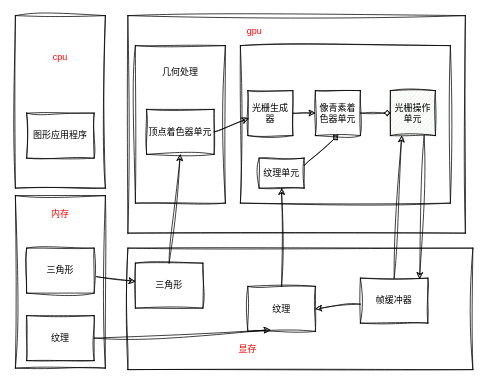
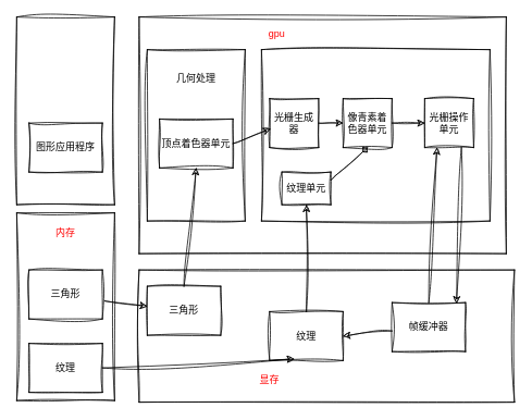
  <mxCell id="0" />
  <mxCell id="1" parent="0" />
  <mxCell id="2" value="" style="rounded=0;whiteSpace=wrap;html=1;sketch=1;curveFitting=1;jiggle=2;" vertex="1" parent="1"><mxGeometry x="20" y="20" width="120" height="230" as="geometry" /></mxCell>
  <mxCell id="3" value="" style="rounded=0;whiteSpace=wrap;html=1;sketch=1;curveFitting=1;jiggle=2;" vertex="1" parent="1"><mxGeometry x="20" y="260" width="120" height="230" as="geometry" /></mxCell>
  <mxCell id="4" value="" style="rounded=0;whiteSpace=wrap;html=1;sketch=1;curveFitting=1;jiggle=2;" vertex="1" parent="1"><mxGeometry x="170" y="20" width="450" height="290" as="geometry" /></mxCell>
  <mxCell id="5" value="" style="rounded=0;whiteSpace=wrap;html=1;sketch=1;curveFitting=1;jiggle=2;" vertex="1" parent="1"><mxGeometry x="170" y="330" width="460" height="162" as="geometry" /></mxCell>
  <mxCell id="6" value="图形应用程序" style="rounded=0;whiteSpace=wrap;html=1;sketch=1;curveFitting=1;jiggle=2;" vertex="1" parent="1"><mxGeometry x="35" y="150" width="90" height="60" as="geometry" /></mxCell>
- <mxCell id="7" value="cpu" style="text;html=1;strokeColor=none;fillColor=none;align=center;verticalAlign=middle;whiteSpace=wrap;rounded=0;sketch=1;curveFitting=1;jiggle=2;fontColor=#FF0000;" vertex="1" parent="1"><mxGeometry x="50" y="60" width="60" height="30" as="geometry" /></mxCell>
  <mxCell id="8" value="纹理" style="rounded=0;whiteSpace=wrap;html=1;sketch=1;curveFitting=1;jiggle=2;" vertex="1" parent="1"><mxGeometry x="35" y="420" width="90" height="60" as="geometry" /></mxCell>
  <mxCell id="9" value="三角形" style="rounded=0;whiteSpace=wrap;html=1;sketch=1;curveFitting=1;jiggle=2;" vertex="1" parent="1"><mxGeometry x="35" y="330" width="90" height="60" as="geometry" /></mxCell>
  <mxCell id="10" value="内存" style="text;html=1;strokeColor=none;fillColor=none;align=center;verticalAlign=middle;whiteSpace=wrap;rounded=0;fontColor=#FF0000;" vertex="1" parent="1"><mxGeometry x="50" y="270" width="60" height="30" as="geometry" /></mxCell>
  <mxCell id="11" value="" style="rounded=0;whiteSpace=wrap;html=1;sketch=1;curveFitting=1;jiggle=2;glass=0;" vertex="1" parent="1"><mxGeometry x="180" y="60" width="120" height="210" as="geometry" /></mxCell>
  <mxCell id="12" value="顶点着色器单元" style="rounded=0;whiteSpace=wrap;html=1;sketch=1;curveFitting=1;jiggle=2;" vertex="1" parent="1"><mxGeometry x="195" y="145" width="90" height="60" as="geometry" /></mxCell>
  <mxCell id="13" value="几何处理" style="text;html=1;strokeColor=none;fillColor=none;align=center;verticalAlign=middle;whiteSpace=wrap;rounded=0;sketch=1;curveFitting=1;jiggle=2;" vertex="1" parent="1"><mxGeometry x="210" y="80" width="60" height="30" as="geometry" /></mxCell>
  <mxCell id="14" value="三角形" style="rounded=0;whiteSpace=wrap;html=1;sketch=1;curveFitting=1;jiggle=2;" vertex="1" parent="1"><mxGeometry x="180" y="350" width="90" height="60" as="geometry" /></mxCell>
  <mxCell id="15" value="纹理" style="rounded=0;whiteSpace=wrap;html=1;sketch=1;curveFitting=1;jiggle=2;" vertex="1" parent="1"><mxGeometry x="330" y="381" width="90" height="60" as="geometry" /></mxCell>
  <mxCell id="16" value="帧缓冲器" style="rounded=0;whiteSpace=wrap;html=1;sketch=1;curveFitting=1;jiggle=2;" vertex="1" parent="1"><mxGeometry x="480" y="370" width="90" height="60" as="geometry" /></mxCell>
  <mxCell id="17" value="gpu" style="text;html=1;strokeColor=none;fillColor=none;align=center;verticalAlign=middle;whiteSpace=wrap;rounded=0;sketch=1;curveFitting=1;jiggle=2;fontColor=#FF0000;" vertex="1" parent="1"><mxGeometry x="309" y="26" width="60" height="30" as="geometry" /></mxCell>
  <mxCell id="18" value="显存" style="text;html=1;strokeColor=none;fillColor=none;align=center;verticalAlign=middle;whiteSpace=wrap;rounded=0;fontColor=#FF0000;" vertex="1" parent="1"><mxGeometry x="300" y="450" width="60" height="30" as="geometry" /></mxCell>
  <mxCell id="19" value="" style="endArrow=classic;html=1;rounded=0;entryX=0.5;entryY=1;entryDx=0;entryDy=0;sketch=1;curveFitting=1;jiggle=2;exitX=0.5;exitY=0;exitDx=0;exitDy=0;" edge="1" parent="1" source="14" target="12"><mxGeometry width="50" height="50" relative="1" as="geometry"><mxPoint x="230" y="370" as="sourcePoint" /><mxPoint x="280" y="320" as="targetPoint" /></mxGeometry></mxCell>
  <mxCell id="20" value="" style="rounded=0;whiteSpace=wrap;html=1;sketch=1;curveFitting=1;jiggle=2;glass=0;" vertex="1" parent="1"><mxGeometry x="320" y="60" width="280" height="210" as="geometry" /></mxCell>
  <mxCell id="21" value="光栅生成器" style="rounded=0;whiteSpace=wrap;html=1;sketch=1;curveFitting=1;jiggle=2;" vertex="1" parent="1"><mxGeometry x="330" y="120" width="60" height="60" as="geometry" /></mxCell>
  <mxCell id="22" value="像青素着色器单元" style="rounded=0;whiteSpace=wrap;html=1;sketch=1;curveFitting=1;jiggle=2;" vertex="1" parent="1"><mxGeometry x="420" y="120" width="60" height="60" as="geometry" /></mxCell>
- <mxCell id="23" value="光栅操作单元" style="rounded=0;whiteSpace=wrap;html=1;sketch=1;curveFitting=1;jiggle=2;fillColor=#d5e8d4;" vertex="1" parent="1"><mxGeometry x="520" y="120" width="60" height="60" as="geometry" /></mxCell>
+ <mxCell id="23" value="光栅操作单元" style="rounded=0;whiteSpace=wrap;html=1;sketch=1;curveFitting=1;jiggle=2;" vertex="1" parent="1"><mxGeometry x="520" y="120" width="60" height="60" as="geometry" /></mxCell>
  <mxCell id="24" value="纹理单元" style="rounded=0;whiteSpace=wrap;html=1;sketch=1;curveFitting=1;jiggle=2;" vertex="1" parent="1"><mxGeometry x="345" y="210" width="60" height="40" as="geometry" /></mxCell>
  <mxCell id="25" value="" style="endArrow=classic;html=1;rounded=0;entryX=0.017;entryY=0.617;entryDx=0;entryDy=0;sketch=1;curveFitting=1;jiggle=2;entryPerimeter=0;exitX=1;exitY=0.5;exitDx=0;exitDy=0;" edge="1" parent="1" source="12" target="21"><mxGeometry width="50" height="50" relative="1" as="geometry"><mxPoint x="240" y="380" as="sourcePoint" /><mxPoint x="250" y="200" as="targetPoint" /></mxGeometry></mxCell>
  <mxCell id="26" value="" style="endArrow=classic;html=1;rounded=0;sketch=1;curveFitting=1;jiggle=2;" edge="1" parent="1" source="21" target="22"><mxGeometry width="50" height="50" relative="1" as="geometry"><mxPoint x="295" y="170" as="sourcePoint" /><mxPoint x="341" y="137" as="targetPoint" /></mxGeometry></mxCell>
- <mxCell id="27" value="" style="endArrow=diamond;html=1;rounded=0;entryX=0;entryY=0.5;entryDx=0;entryDy=0;sketch=1;curveFitting=1;jiggle=2;" edge="1" parent="1" source="22" target="23"><mxGeometry width="50" height="50" relative="1" as="geometry"><mxPoint x="470" y="120" as="sourcePoint" /><mxPoint x="351" y="147" as="targetPoint" /></mxGeometry></mxCell>
+ <mxCell id="27" value="" style="endArrow=classic;html=1;rounded=0;entryX=0;entryY=0.5;entryDx=0;entryDy=0;sketch=1;curveFitting=1;jiggle=2;" edge="1" parent="1" source="22" target="23"><mxGeometry width="50" height="50" relative="1" as="geometry"><mxPoint x="470" y="120" as="sourcePoint" /><mxPoint x="351" y="147" as="targetPoint" /></mxGeometry></mxCell>
  <mxCell id="28" value="" style="endArrow=diamond;html=1;rounded=0;entryX=0.5;entryY=1;entryDx=0;entryDy=0;sketch=1;curveFitting=1;jiggle=2;exitX=1;exitY=0.25;exitDx=0;exitDy=0;" edge="1" parent="1" source="24" target="22"><mxGeometry width="50" height="50" relative="1" as="geometry"><mxPoint x="315" y="190" as="sourcePoint" /><mxPoint x="361" y="157" as="targetPoint" /></mxGeometry></mxCell>
  <mxCell id="29" value="" style="endArrow=classic;html=1;rounded=0;entryX=0.5;entryY=1;entryDx=0;entryDy=0;sketch=1;curveFitting=1;jiggle=2;exitX=0.5;exitY=0;exitDx=0;exitDy=0;" edge="1" parent="1" source="15" target="24"><mxGeometry width="50" height="50" relative="1" as="geometry"><mxPoint x="325" y="200" as="sourcePoint" /><mxPoint x="371" y="167" as="targetPoint" /></mxGeometry></mxCell>
  <mxCell id="30" value="" style="endArrow=classic;html=1;rounded=0;entryX=1;entryY=0.5;entryDx=0;entryDy=0;sketch=1;curveFitting=1;jiggle=2;" edge="1" parent="1" source="16" target="15"><mxGeometry width="50" height="50" relative="1" as="geometry"><mxPoint x="335" y="210" as="sourcePoint" /><mxPoint x="381" y="177" as="targetPoint" /></mxGeometry></mxCell>
  <mxCell id="31" value="" style="endArrow=classic;html=1;rounded=0;entryX=0.333;entryY=0.967;entryDx=0;entryDy=0;sketch=1;curveFitting=1;jiggle=2;entryPerimeter=0;exitX=1;exitY=0.5;exitDx=0;exitDy=0;" edge="1" parent="1" source="8" target="15"><mxGeometry width="50" height="50" relative="1" as="geometry"><mxPoint x="345" y="220" as="sourcePoint" /><mxPoint x="391" y="187" as="targetPoint" /></mxGeometry></mxCell>
  <mxCell id="32" value="" style="endArrow=classic;html=1;rounded=0;sketch=1;curveFitting=1;jiggle=2;exitX=1.033;exitY=0.633;exitDx=0;exitDy=0;exitPerimeter=0;" edge="1" parent="1" source="9" target="14"><mxGeometry width="50" height="50" relative="1" as="geometry"><mxPoint x="355" y="230" as="sourcePoint" /><mxPoint x="401" y="197" as="targetPoint" /></mxGeometry></mxCell>
  <mxCell id="33" value="" style="endArrow=classic;html=1;rounded=0;entryX=0.878;entryY=0.017;entryDx=0;entryDy=0;sketch=1;curveFitting=1;jiggle=2;entryPerimeter=0;exitX=0.75;exitY=1;exitDx=0;exitDy=0;" edge="1" parent="1" source="23" target="16"><mxGeometry width="50" height="50" relative="1" as="geometry"><mxPoint x="365" y="240" as="sourcePoint" /><mxPoint x="411" y="207" as="targetPoint" /></mxGeometry></mxCell>
  <mxCell id="34" value="" style="endArrow=classic;html=1;rounded=0;entryX=0.25;entryY=1;entryDx=0;entryDy=0;sketch=1;curveFitting=1;jiggle=2;exitX=0.5;exitY=0;exitDx=0;exitDy=0;" edge="1" parent="1" source="16" target="23"><mxGeometry width="50" height="50" relative="1" as="geometry"><mxPoint x="375" y="250" as="sourcePoint" /><mxPoint x="421" y="217" as="targetPoint" /></mxGeometry></mxCell>
